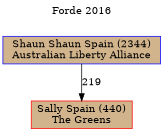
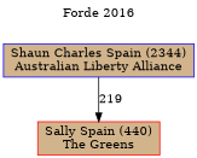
  digraph {
    label="Forde 2016"
    labelloc=t
    mclimit=10
    node [shape=box style=filled fillcolor=tan]
    n1 [label="Sally Spain (440)\nThe Greens" color=red]
-   n2 [label="Shaun Shaun Spain (2344)\nAustralian Liberty Alliance" color=blue]
+   n2 [label="Shaun Charles Spain (2344)\nAustralian Liberty Alliance" color=blue]
    n2 -> n1 [label=219]
  }
